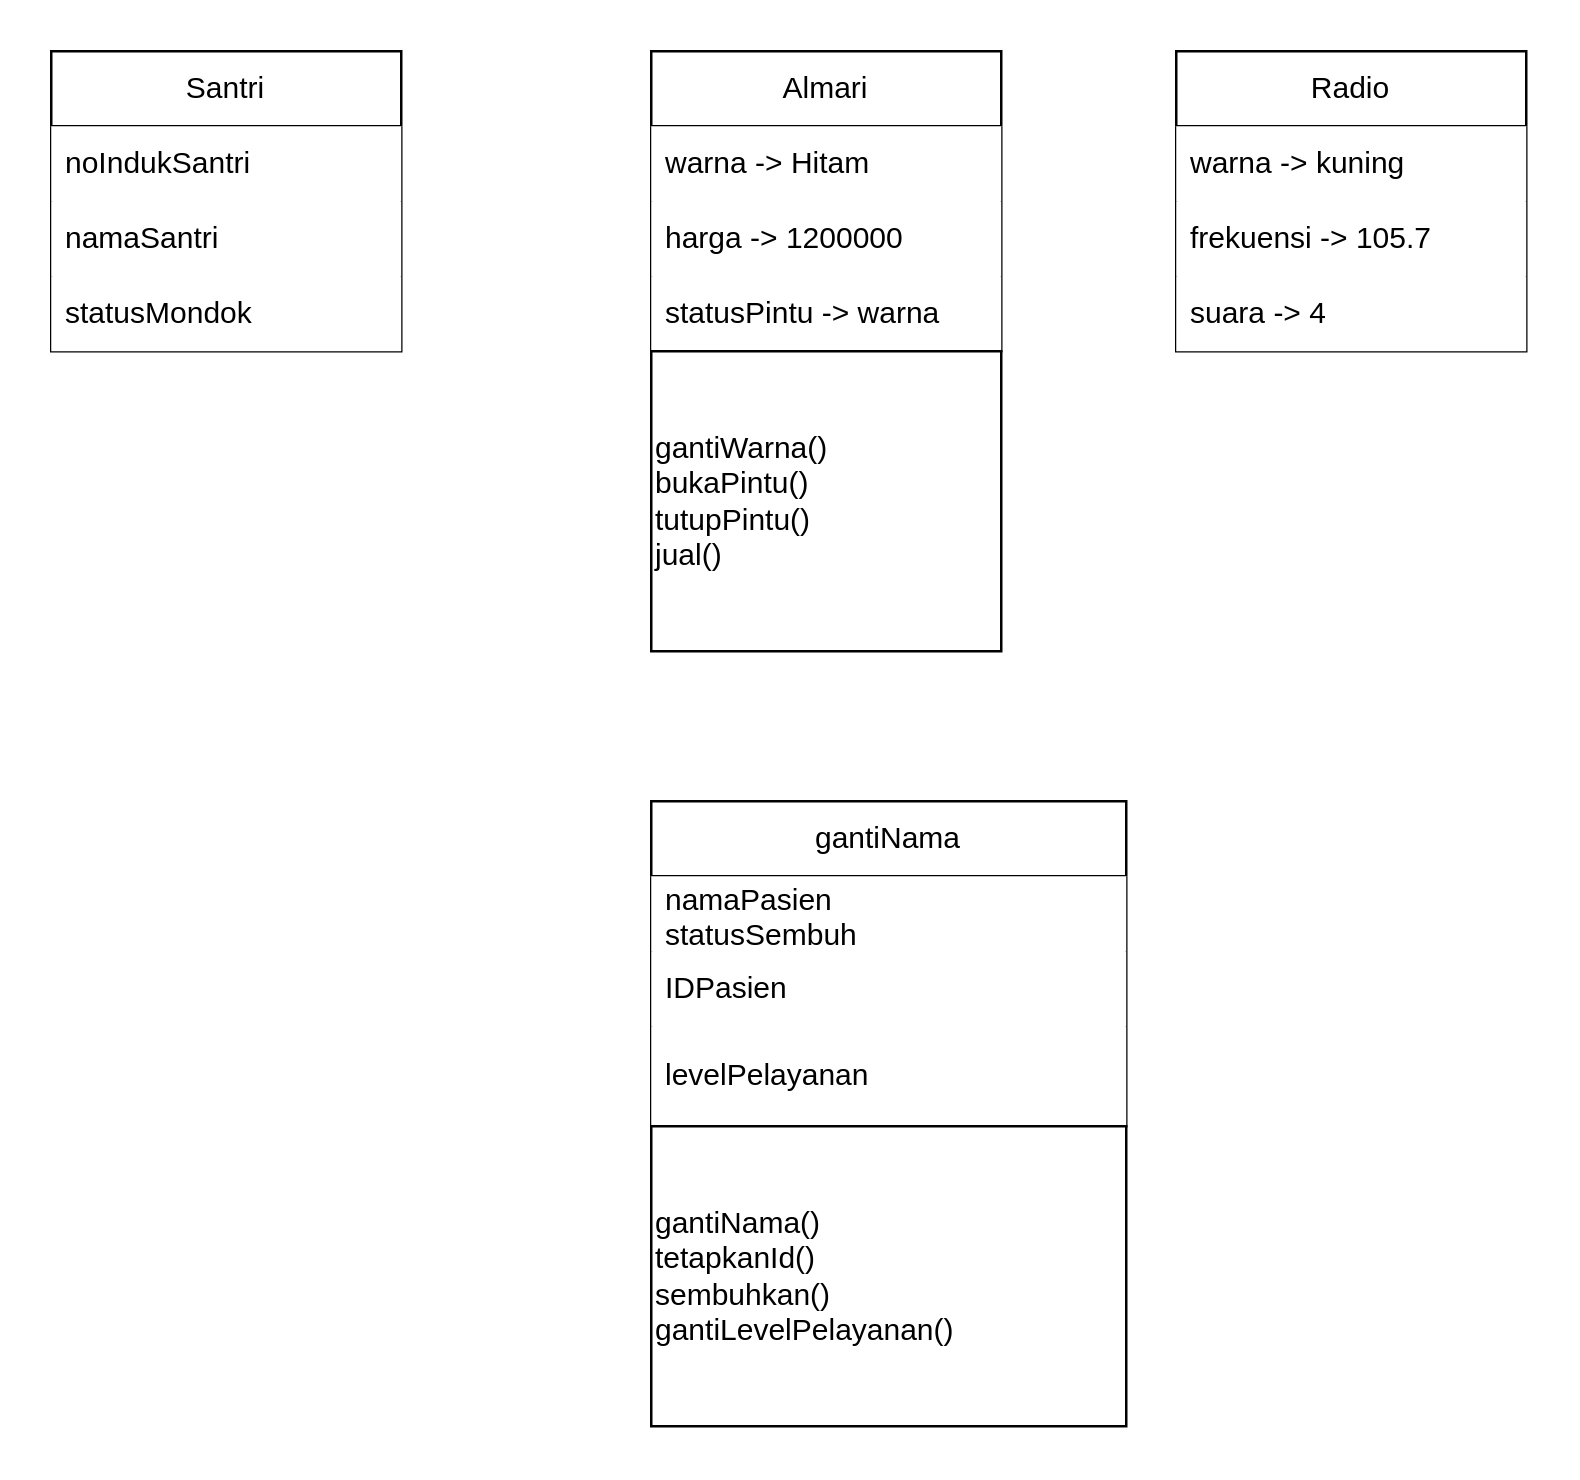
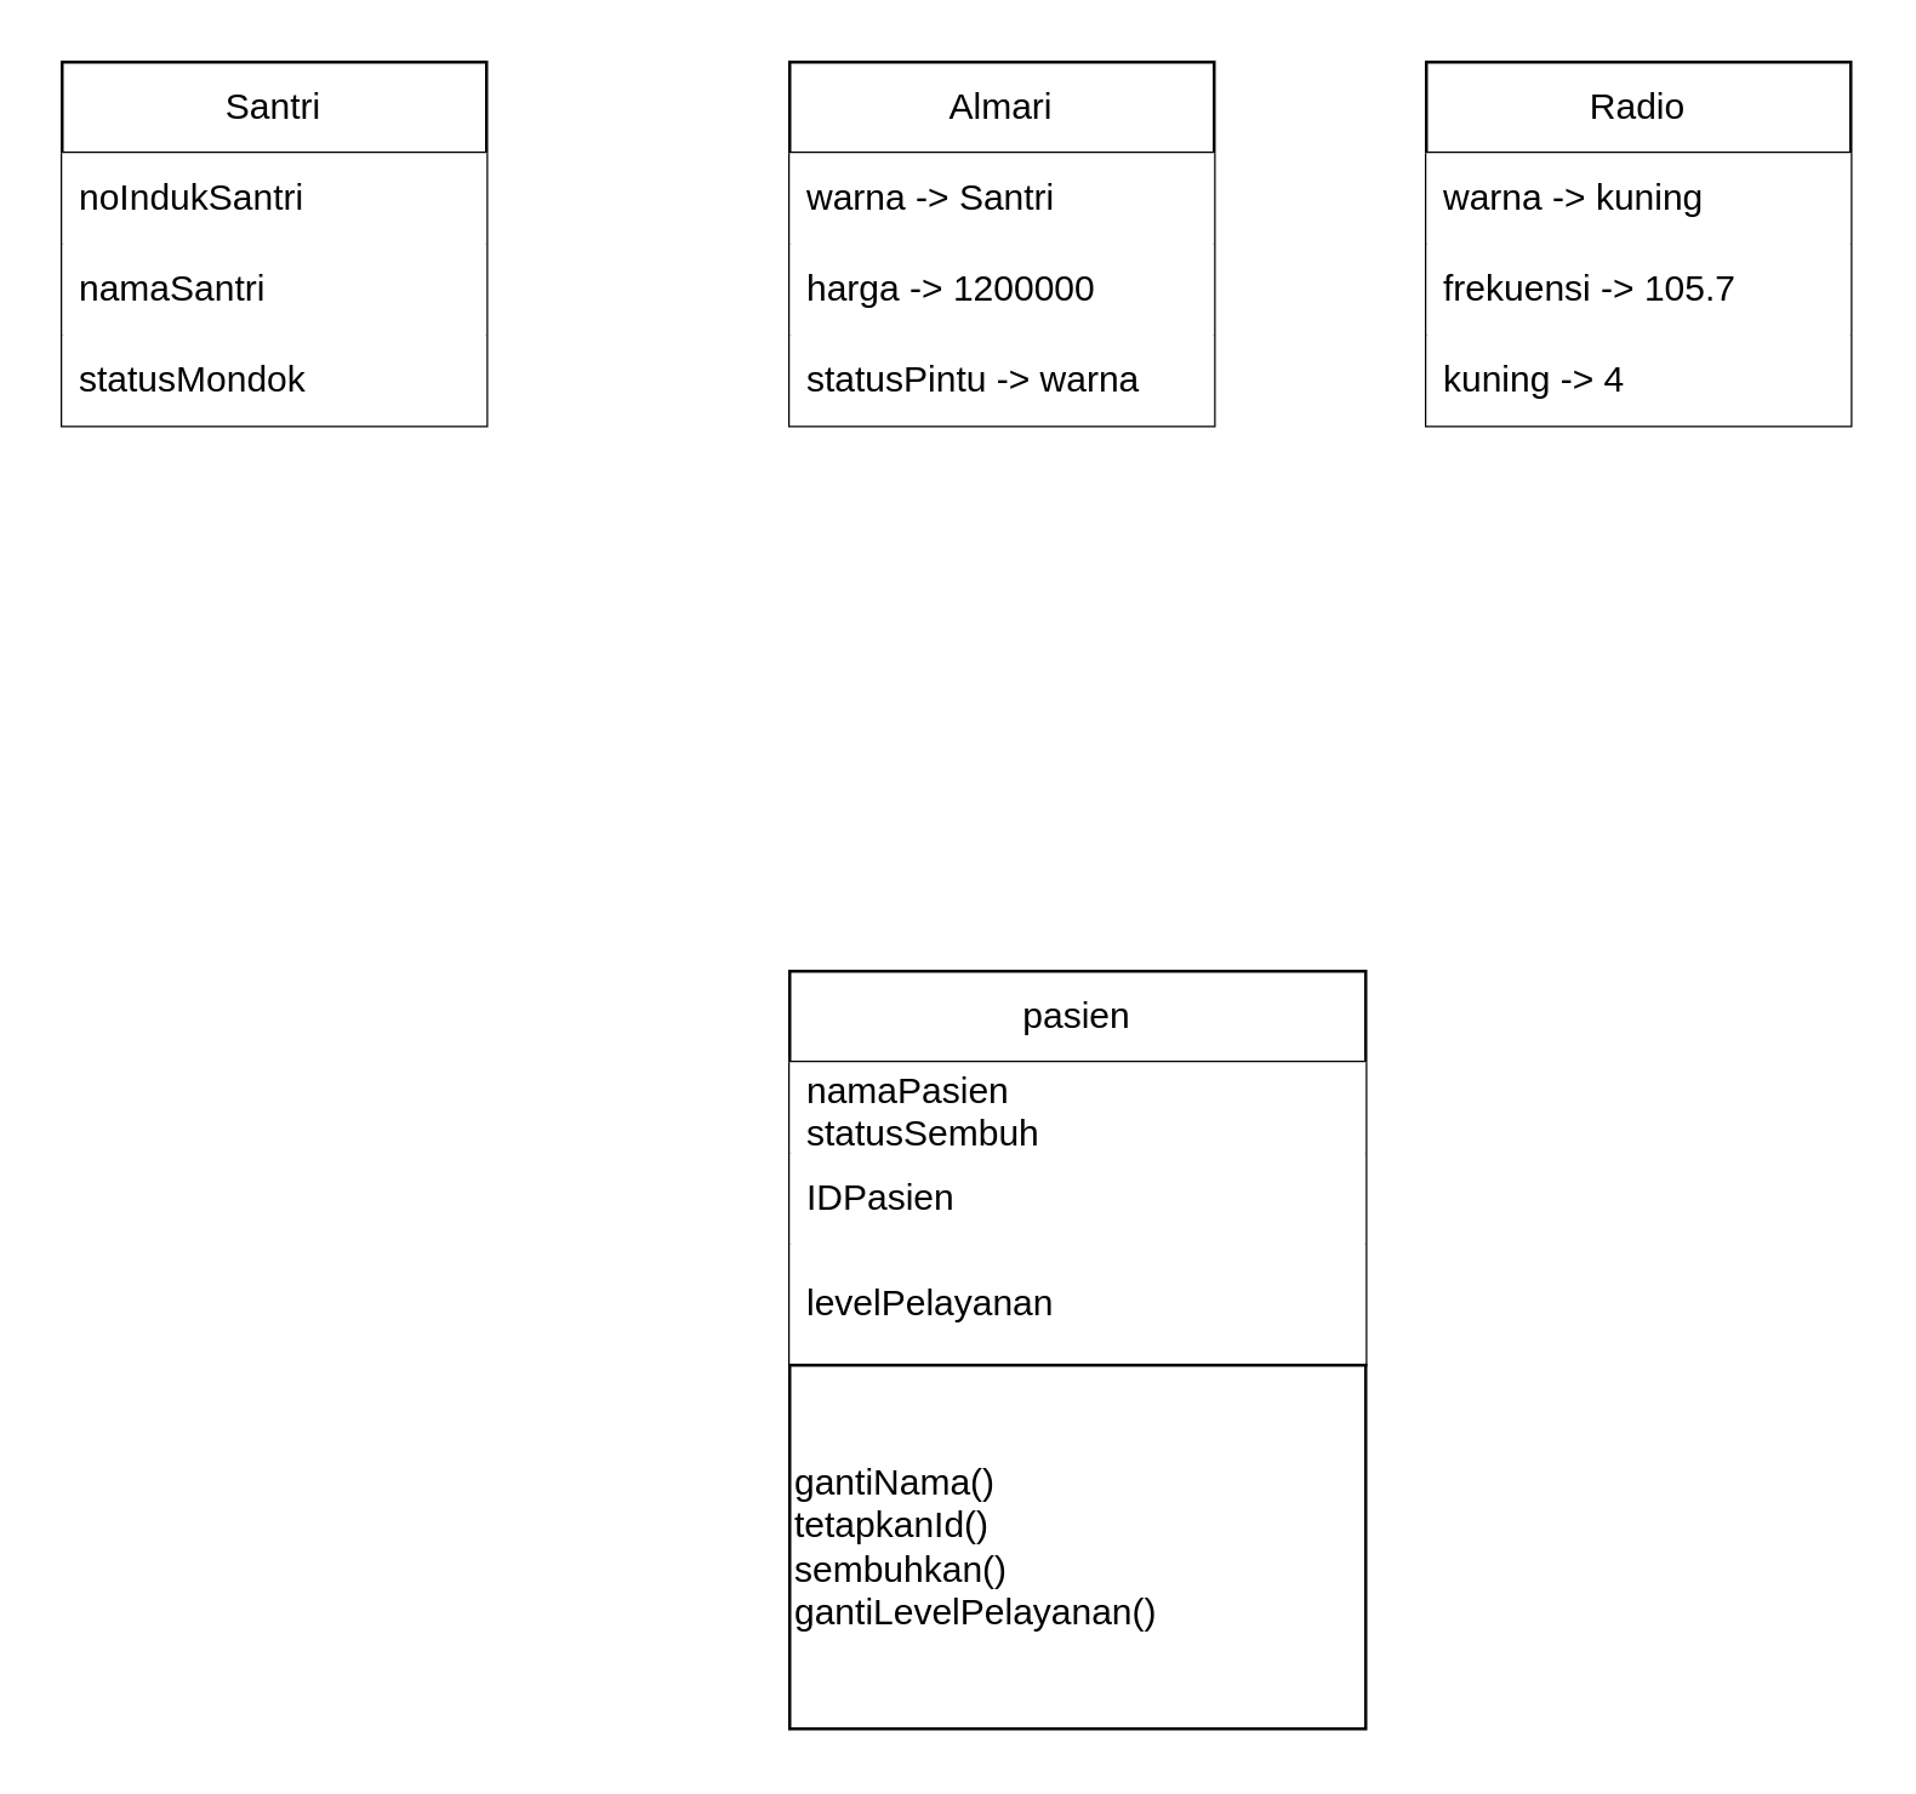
  <mxCell id="0" />
  <mxCell id="1" parent="0" />
  <mxCell id="2" value="Almari" style="swimlane;fontStyle=0;childLayout=stackLayout;horizontal=1;startSize=30;horizontalStack=0;resizeParent=1;resizeParentMax=0;resizeLast=0;collapsible=1;marginBottom=0;whiteSpace=wrap;html=1;" vertex="1" parent="1"><mxGeometry x="260" y="20" width="140" height="120" as="geometry"><mxRectangle x="350" y="210" width="70" height="30" as="alternateBounds" /></mxGeometry></mxCell>
- <mxCell id="3" value="warna -&amp;gt; Hitam" style="text;align=left;verticalAlign=middle;spacingLeft=4;spacingRight=4;overflow=hidden;points=[[0,0.5],[1,0.5]];portConstraint=eastwest;rotatable=0;whiteSpace=wrap;html=1;fillColor=default;" vertex="1" parent="2"><mxGeometry y="30" width="140" height="30" as="geometry" /></mxCell>
+ <mxCell id="3" value="warna -&amp;gt; Santri" style="text;align=left;verticalAlign=middle;spacingLeft=4;spacingRight=4;overflow=hidden;points=[[0,0.5],[1,0.5]];portConstraint=eastwest;rotatable=0;whiteSpace=wrap;html=1;fillColor=default;" vertex="1" parent="2"><mxGeometry y="30" width="140" height="30" as="geometry" /></mxCell>
  <mxCell id="4" value="harga -&amp;gt; 1200000" style="text;align=left;verticalAlign=middle;spacingLeft=4;spacingRight=4;overflow=hidden;points=[[0,0.5],[1,0.5]];portConstraint=eastwest;rotatable=0;whiteSpace=wrap;html=1;fillColor=default;" vertex="1" parent="2"><mxGeometry y="60" width="140" height="30" as="geometry" /></mxCell>
  <mxCell id="5" value="statusPintu -&amp;gt; warna" style="text;align=left;verticalAlign=middle;spacingLeft=4;spacingRight=4;overflow=hidden;points=[[0,0.5],[1,0.5]];portConstraint=eastwest;rotatable=0;whiteSpace=wrap;html=1;fillColor=default;" vertex="1" parent="2"><mxGeometry y="90" width="140" height="30" as="geometry" /></mxCell>
- <mxCell id="6" value="gantiWarna()&lt;br&gt;bukaPintu()&lt;br&gt;tutupPintu()&lt;br&gt;jual()" style="rounded=0;whiteSpace=wrap;html=1;align=left;" vertex="1" parent="1"><mxGeometry x="260" y="140" width="140" height="120" as="geometry" /></mxCell>
  <mxCell id="7" value="Radio" style="swimlane;fontStyle=0;childLayout=stackLayout;horizontal=1;startSize=30;horizontalStack=0;resizeParent=1;resizeParentMax=0;resizeLast=0;collapsible=1;marginBottom=0;whiteSpace=wrap;html=1;" vertex="1" parent="1"><mxGeometry x="470" y="20" width="140" height="120" as="geometry"><mxRectangle x="350" y="210" width="70" height="30" as="alternateBounds" /></mxGeometry></mxCell>
  <mxCell id="8" value="warna -&amp;gt; kuning" style="text;align=left;verticalAlign=middle;spacingLeft=4;spacingRight=4;overflow=hidden;points=[[0,0.5],[1,0.5]];portConstraint=eastwest;rotatable=0;whiteSpace=wrap;html=1;fillColor=default;" vertex="1" parent="7"><mxGeometry y="30" width="140" height="30" as="geometry" /></mxCell>
  <mxCell id="9" value="frekuensi -&amp;gt; 105.7" style="text;align=left;verticalAlign=middle;spacingLeft=4;spacingRight=4;overflow=hidden;points=[[0,0.5],[1,0.5]];portConstraint=eastwest;rotatable=0;whiteSpace=wrap;html=1;fillColor=default;" vertex="1" parent="7"><mxGeometry y="60" width="140" height="30" as="geometry" /></mxCell>
- <mxCell id="10" value="suara -&amp;gt; 4" style="text;align=left;verticalAlign=middle;spacingLeft=4;spacingRight=4;overflow=hidden;points=[[0,0.5],[1,0.5]];portConstraint=eastwest;rotatable=0;whiteSpace=wrap;html=1;fillColor=default;" vertex="1" parent="7"><mxGeometry y="90" width="140" height="30" as="geometry" /></mxCell>
+ <mxCell id="10" value="kuning -&amp;gt; 4" style="text;align=left;verticalAlign=middle;spacingLeft=4;spacingRight=4;overflow=hidden;points=[[0,0.5],[1,0.5]];portConstraint=eastwest;rotatable=0;whiteSpace=wrap;html=1;fillColor=default;" vertex="1" parent="7"><mxGeometry y="90" width="140" height="30" as="geometry" /></mxCell>
  <mxCell id="11" value="Santri" style="swimlane;fontStyle=0;childLayout=stackLayout;horizontal=1;startSize=30;horizontalStack=0;resizeParent=1;resizeParentMax=0;resizeLast=0;collapsible=1;marginBottom=0;whiteSpace=wrap;html=1;" vertex="1" parent="1"><mxGeometry x="20" y="20" width="140" height="120" as="geometry"><mxRectangle x="350" y="210" width="70" height="30" as="alternateBounds" /></mxGeometry></mxCell>
  <mxCell id="12" value="noIndukSantri" style="text;align=left;verticalAlign=middle;spacingLeft=4;spacingRight=4;overflow=hidden;points=[[0,0.5],[1,0.5]];portConstraint=eastwest;rotatable=0;whiteSpace=wrap;html=1;fillColor=default;" vertex="1" parent="11"><mxGeometry y="30" width="140" height="30" as="geometry" /></mxCell>
  <mxCell id="13" value="namaSantri" style="text;align=left;verticalAlign=middle;spacingLeft=4;spacingRight=4;overflow=hidden;points=[[0,0.5],[1,0.5]];portConstraint=eastwest;rotatable=0;whiteSpace=wrap;html=1;fillColor=default;" vertex="1" parent="11"><mxGeometry y="60" width="140" height="30" as="geometry" /></mxCell>
  <mxCell id="14" value="statusMondok" style="text;align=left;verticalAlign=middle;spacingLeft=4;spacingRight=4;overflow=hidden;points=[[0,0.5],[1,0.5]];portConstraint=eastwest;rotatable=0;whiteSpace=wrap;html=1;fillColor=default;" vertex="1" parent="11"><mxGeometry y="90" width="140" height="30" as="geometry" /></mxCell>
- <mxCell id="15" value="gantiNama" style="swimlane;fontStyle=0;childLayout=stackLayout;horizontal=1;startSize=30;horizontalStack=0;resizeParent=1;resizeParentMax=0;resizeLast=0;collapsible=1;marginBottom=0;whiteSpace=wrap;html=1;strokeWidth=1;" vertex="1" parent="1"><mxGeometry x="260" y="320" width="190" height="130" as="geometry"><mxRectangle x="350" y="210" width="70" height="30" as="alternateBounds" /></mxGeometry></mxCell>
+ <mxCell id="15" value="pasien" style="swimlane;fontStyle=0;childLayout=stackLayout;horizontal=1;startSize=30;horizontalStack=0;resizeParent=1;resizeParentMax=0;resizeLast=0;collapsible=1;marginBottom=0;whiteSpace=wrap;html=1;strokeWidth=1;" vertex="1" parent="1"><mxGeometry x="260" y="320" width="190" height="130" as="geometry"><mxRectangle x="350" y="210" width="70" height="30" as="alternateBounds" /></mxGeometry></mxCell>
  <mxCell id="16" value="namaPasien&lt;br&gt;statusSembuh" style="text;align=left;verticalAlign=middle;spacingLeft=4;spacingRight=4;overflow=hidden;points=[[0,0.5],[1,0.5]];portConstraint=eastwest;rotatable=0;whiteSpace=wrap;html=1;fillColor=default;strokeWidth=1;" vertex="1" parent="15"><mxGeometry y="30" width="190" height="30" as="geometry" /></mxCell>
  <mxCell id="17" value="IDPasien" style="text;align=left;verticalAlign=middle;spacingLeft=4;spacingRight=4;overflow=hidden;points=[[0,0.5],[1,0.5]];portConstraint=eastwest;rotatable=0;whiteSpace=wrap;html=1;fillColor=default;strokeWidth=1;" vertex="1" parent="15"><mxGeometry y="60" width="190" height="30" as="geometry" /></mxCell>
  <mxCell id="18" value="levelPelayanan" style="text;align=left;verticalAlign=middle;spacingLeft=4;spacingRight=4;overflow=hidden;points=[[0,0.5],[1,0.5]];portConstraint=eastwest;rotatable=0;whiteSpace=wrap;html=1;fillColor=default;strokeWidth=1;" vertex="1" parent="15"><mxGeometry y="90" width="190" height="40" as="geometry" /></mxCell>
  <mxCell id="19" value="gantiNama()&lt;br&gt;tetapkanId()&lt;br&gt;sembuhkan()&lt;br&gt;gantiLevelPelayanan()" style="rounded=0;whiteSpace=wrap;html=1;align=left;strokeWidth=1;" vertex="1" parent="1"><mxGeometry x="260" y="450" width="190" height="120" as="geometry" /></mxCell>
